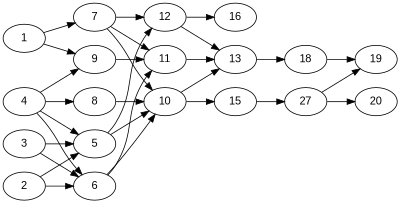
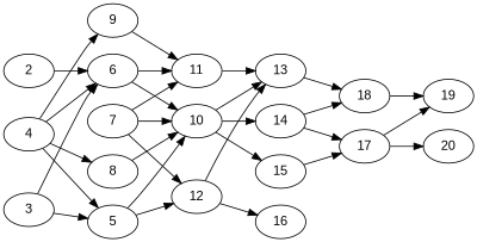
  digraph {
    fontname="Liberation Sans"
    rankdir=LR
    node [alpha=0.16 fontname="Liberation Sans"]
    edge [fontname="Liberation Sans"]
-   1 [expect_size=26803200]
    7 [alpha=0.04 expect_size=45742080]
    9 [alpha=0.07 expect_size=41225216]
    10 [alpha=0.09 expect_size=9439232]
    12 [alpha=0.09 expect_size=12317696]
    11 [alpha=0.02 expect_size=21170176]
    13 [alpha=0.03 expect_size=18435072]
+   14 [expect_size=52233216]
    15 [alpha=0.09 expect_size=6039552]
    16 [alpha=0.01 expect_size=43503616]
    2 [alpha=0.03 expect_size=12881920]
    5 [expect_size=37082112]
    6 [alpha=0.01 expect_size=35189760]
    3 [alpha=0.14 expect_size=44752896]
    4 [alpha=0.00 expect_size=26266624]
    8 [alpha=0.10 expect_size=40489984]
    18 [alpha=0.07 expect_size=8783872]
-   17 [alpha=0.14 expect_size=45992960 label=27]
+   17 [alpha=0.14 expect_size=45992960]
    19 [alpha=0.13 expect_size=31590400]
    20 [alpha=0.11 expect_size=46981120]
-   1 -> 7
-   1 -> 9
    7 -> 10
    7 -> 12
    7 -> 11
    9 -> 11
    10 -> 13
+   10 -> 14
    10 -> 15
    12 -> 13
    12 -> 16
    11 -> 13
    13 -> 18
+   14 -> 18
+   14 -> 17
    15 -> 17
-   2 -> 5
    2 -> 6
    5 -> 10
    5 -> 12
    6 -> 10
    6 -> 11
    3 -> 5
    3 -> 6
    4 -> 9
    4 -> 5
    4 -> 6
    4 -> 8
    8 -> 10
    18 -> 19
    17 -> 19
    17 -> 20
  }
